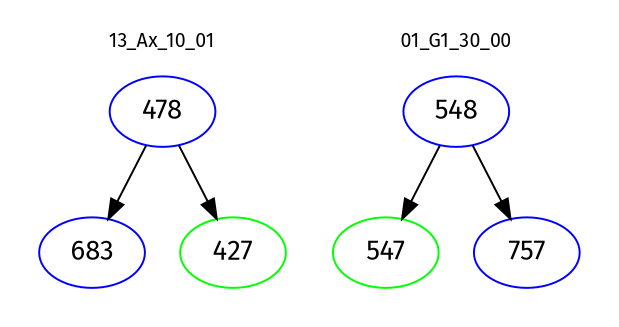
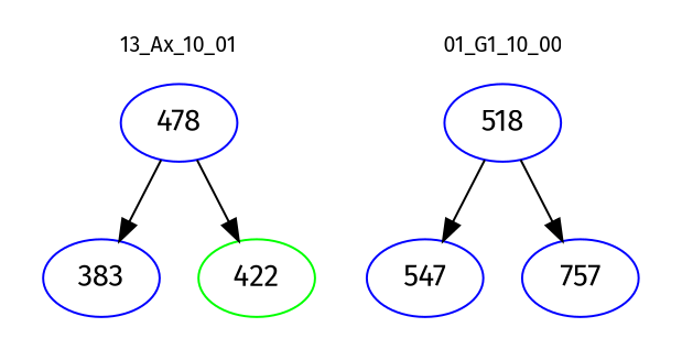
  digraph {
    fontname="Fira Sans"
    node [color=blue fontname="Fira Sans"]
    edge [color=black fontname="Fira Sans"]
    n1 [label=478]
-   n2 [label=683]
-   n3 [color=green label=427]
-   n4 [label=548]
-   n5 [color=green label=547]
+   n2 [label=383]
+   n3 [color=green label=422]
+   n4 [label=518]
+   n5 [label=547]
    n6 [label=757]
    subgraph cluster_1 {
      color=white
      fontsize=10
      label="13_Ax_10_01"
      n1
      n2
      n3
    }
    subgraph cluster_2 {
      color=white
      fontsize=10
-     label="01_G1_30_00"
+     label="01_G1_10_00"
      n4
      n5
      n6
    }
    n1 -> n2
    n1 -> n3
    n4 -> n5
    n4 -> n6
  }
